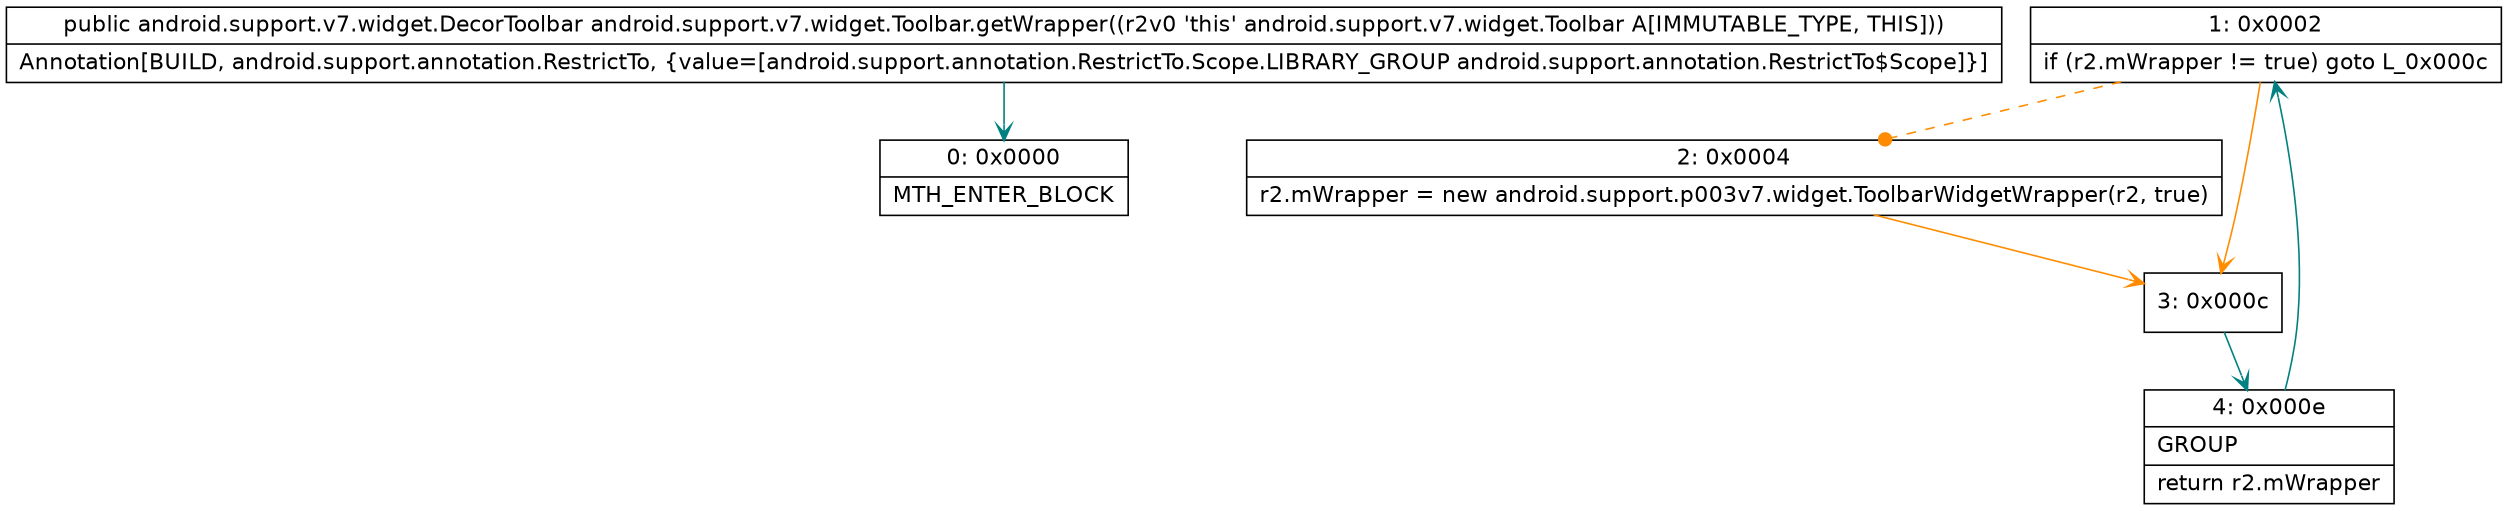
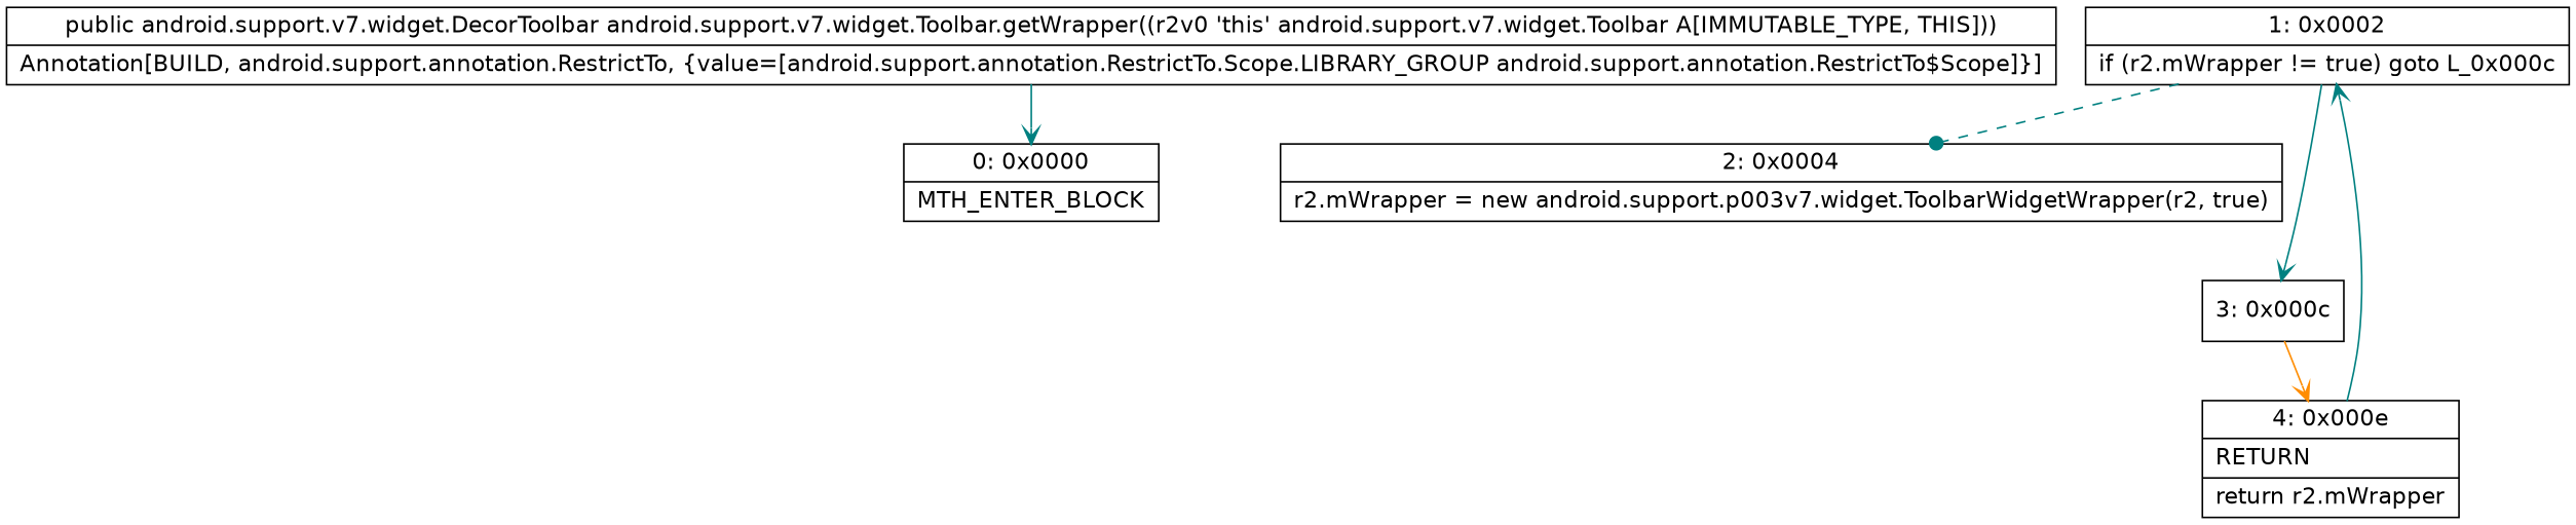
  digraph {
    fontname="DejaVu Sans"
    node [fontname="DejaVu Sans" shape=record]
    edge [arrowhead=vee color=darkorange fontname="DejaVu Sans"]
    n1 [label="{0\:\ 0x0000|MTH_ENTER_BLOCK\l}"]
    n2 [label="{1\:\ 0x0002|if (r2.mWrapper != true) goto L_0x000c\l}"]
    n3 [label="{2\:\ 0x0004|r2.mWrapper = new android.support.p003v7.widget.ToolbarWidgetWrapper(r2, true)\l}"]
    n4 [label="{3\:\ 0x000c}"]
-   n5 [label="{4\:\ 0x000e|GROUP\l|return r2.mWrapper\l}"]
+   n5 [label="{4\:\ 0x000e|RETURN\l|return r2.mWrapper\l}"]
    n6 [label="{public android.support.v7.widget.DecorToolbar android.support.v7.widget.Toolbar.getWrapper((r2v0 'this' android.support.v7.widget.Toolbar A[IMMUTABLE_TYPE, THIS]))  | Annotation[BUILD, android.support.annotation.RestrictTo, \{value=[android.support.annotation.RestrictTo.Scope.LIBRARY_GROUP android.support.annotation.RestrictTo$Scope]\}]\l}"]
-   n2 -> n3 [arrowhead=dot style=dashed]
-   n2 -> n4
-   n3 -> n4
-   n4 -> n5 [color=teal]
+   n2 -> n3 [arrowhead=dot color=teal style=dashed]
+   n2 -> n4 [color=teal]
+   n4 -> n5
    n5 -> n2 [color=teal]
    n6 -> n1 [color=teal]
  }
